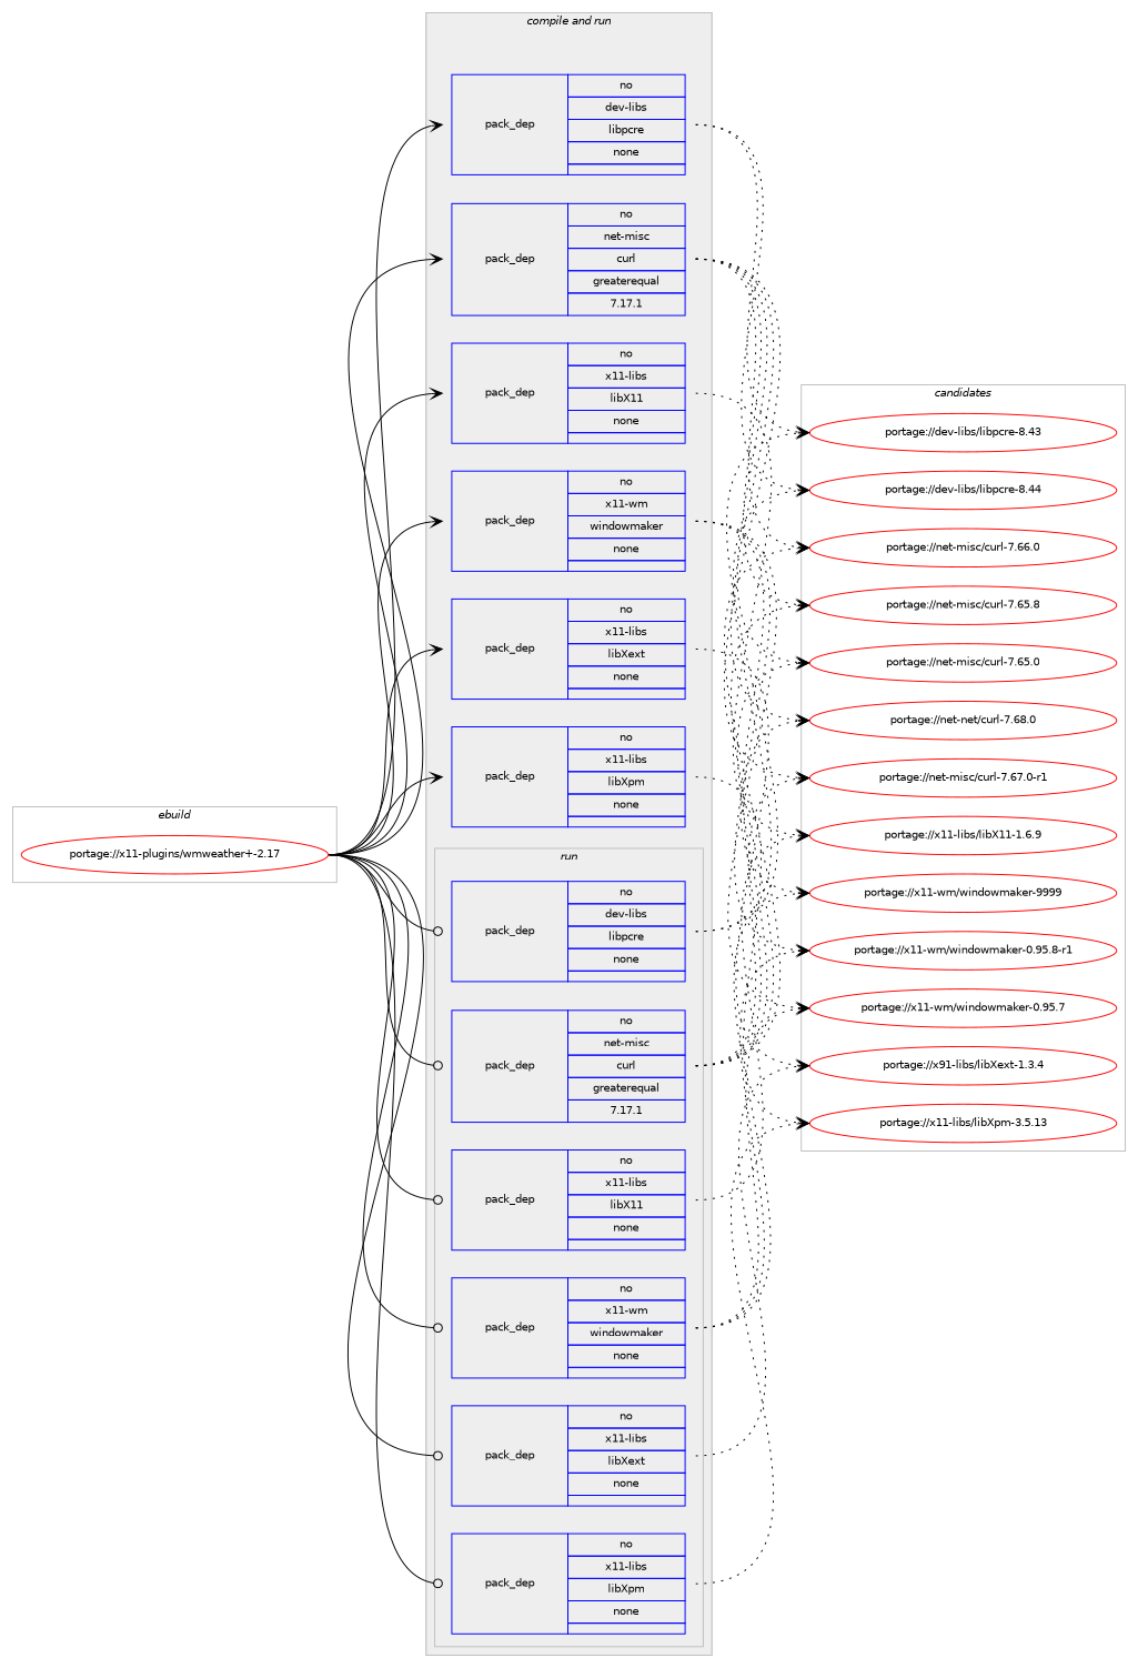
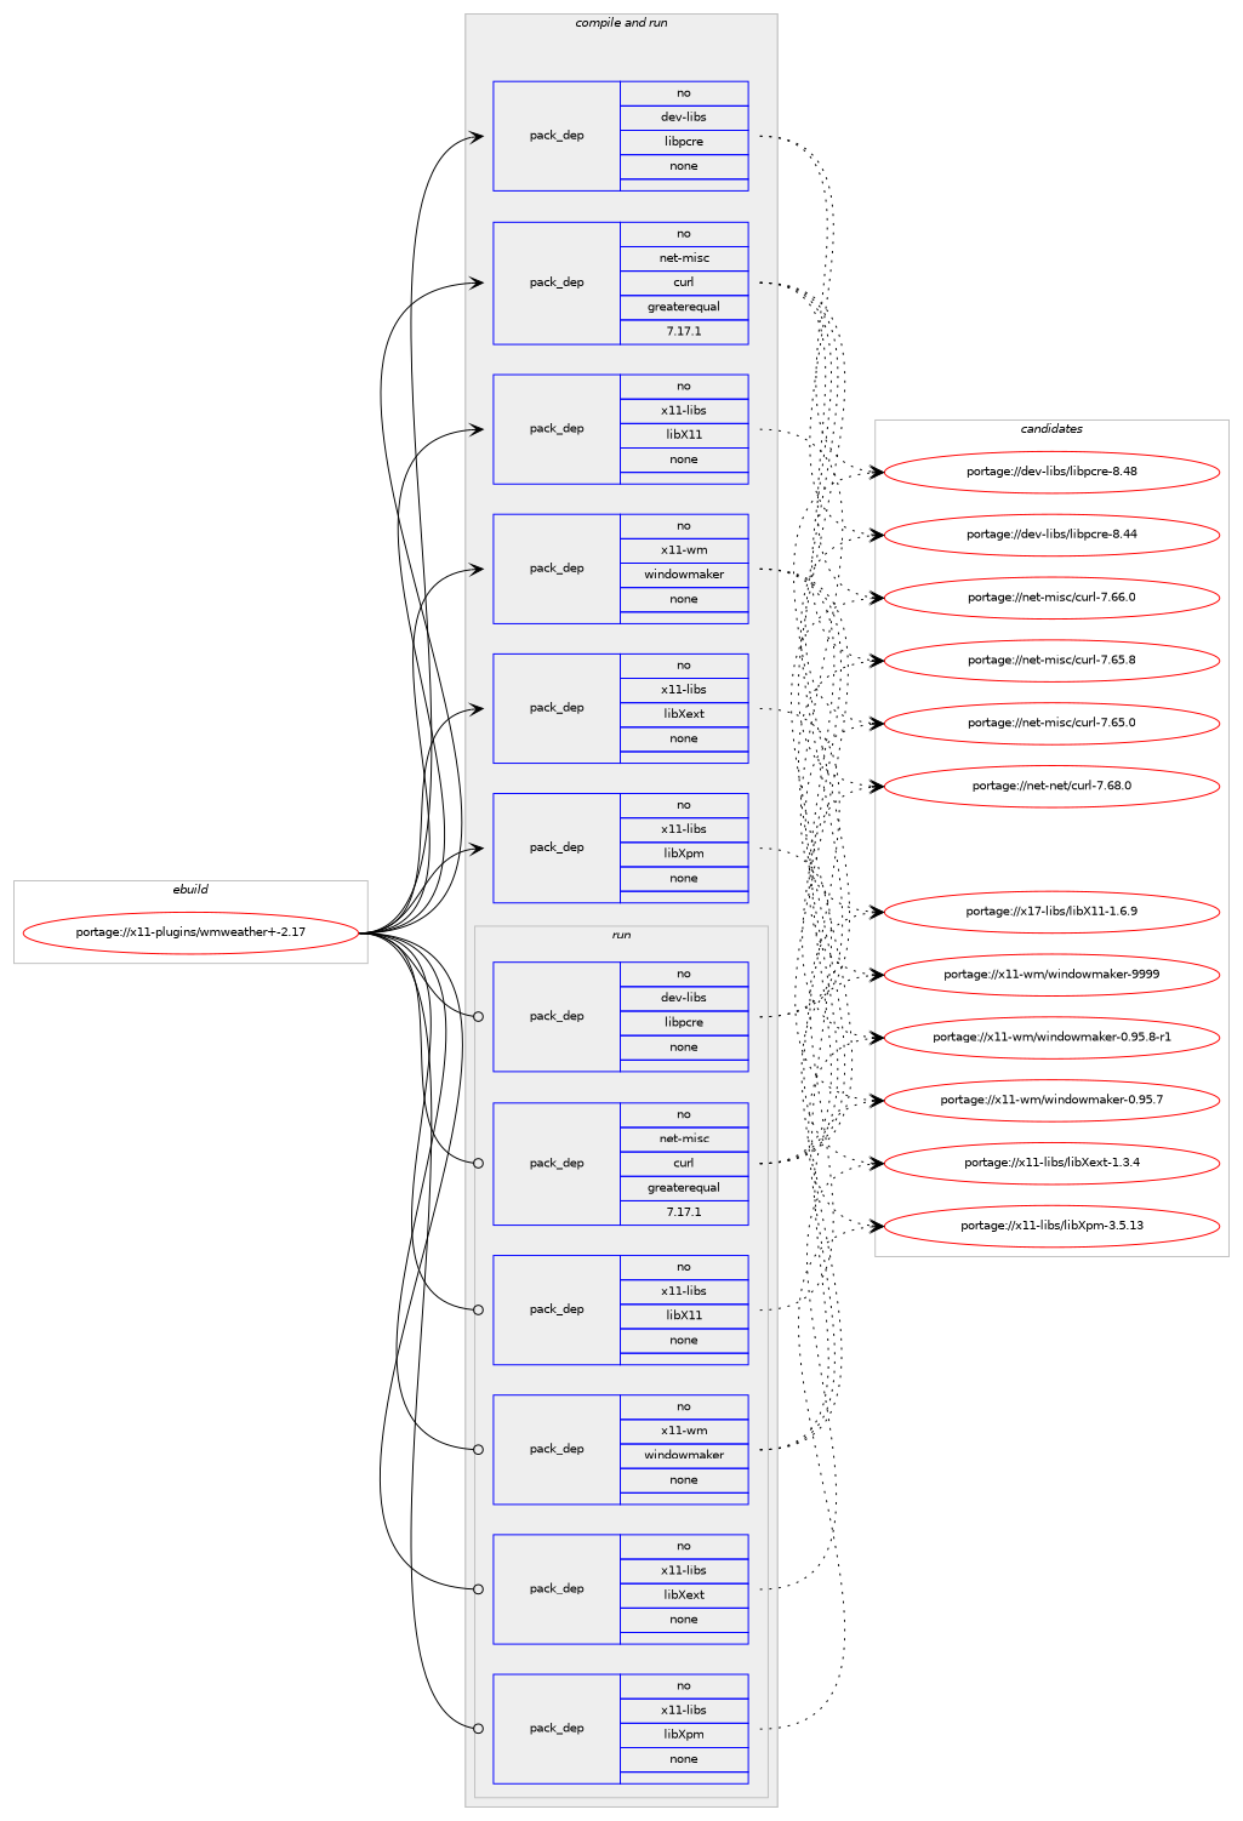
  digraph {
    compound=true
    concentrate=true
    fontname=Helvetica
    fontsize=10
    newrank=true
    rankdir=LR
    ranksep=1.5
    node [color=red fontname=Helvetica fontsize=10]
    edge [arrowhead=vee headport=w style=dotted tailport=e weight=100]
    n1 [label="portage://x11-plugins/wmweather+-2.17" width=4]
    n2 [color=blue label=<<TABLE BORDER="0" CELLBORDER="1" CELLSPACING="0" CELLPADDING="4" WIDTH="220"><TR><TD ROWSPAN="6" CELLPADDING="30">pack_dep</TD></TR><TR><TD WIDTH="110">no</TD></TR><TR><TD>dev-libs</TD></TR><TR><TD>libpcre</TD></TR><TR><TD>none</TD></TR><TR><TD></TD></TR></TABLE>> shape=none]
    n3 [color=blue label=<<TABLE BORDER="0" CELLBORDER="1" CELLSPACING="0" CELLPADDING="4" WIDTH="220"><TR><TD ROWSPAN="6" CELLPADDING="30">pack_dep</TD></TR><TR><TD WIDTH="110">no</TD></TR><TR><TD>net-misc</TD></TR><TR><TD>curl</TD></TR><TR><TD>greaterequal</TD></TR><TR><TD>7.17.1</TD></TR></TABLE>> shape=none]
    n4 [color=blue label=<<TABLE BORDER="0" CELLBORDER="1" CELLSPACING="0" CELLPADDING="4" WIDTH="220"><TR><TD ROWSPAN="6" CELLPADDING="30">pack_dep</TD></TR><TR><TD WIDTH="110">no</TD></TR><TR><TD>x11-libs</TD></TR><TR><TD>libX11</TD></TR><TR><TD>none</TD></TR><TR><TD></TD></TR></TABLE>> shape=none]
    n5 [color=blue label=<<TABLE BORDER="0" CELLBORDER="1" CELLSPACING="0" CELLPADDING="4" WIDTH="220"><TR><TD ROWSPAN="6" CELLPADDING="30">pack_dep</TD></TR><TR><TD WIDTH="110">no</TD></TR><TR><TD>x11-libs</TD></TR><TR><TD>libXext</TD></TR><TR><TD>none</TD></TR><TR><TD></TD></TR></TABLE>> shape=none]
    n6 [color=blue label=<<TABLE BORDER="0" CELLBORDER="1" CELLSPACING="0" CELLPADDING="4" WIDTH="220"><TR><TD ROWSPAN="6" CELLPADDING="30">pack_dep</TD></TR><TR><TD WIDTH="110">no</TD></TR><TR><TD>x11-libs</TD></TR><TR><TD>libXpm</TD></TR><TR><TD>none</TD></TR><TR><TD></TD></TR></TABLE>> shape=none]
    n7 [color=blue label=<<TABLE BORDER="0" CELLBORDER="1" CELLSPACING="0" CELLPADDING="4" WIDTH="220"><TR><TD ROWSPAN="6" CELLPADDING="30">pack_dep</TD></TR><TR><TD WIDTH="110">no</TD></TR><TR><TD>x11-wm</TD></TR><TR><TD>windowmaker</TD></TR><TR><TD>none</TD></TR><TR><TD></TD></TR></TABLE>> shape=none]
    n8 [color=blue label=<<TABLE BORDER="0" CELLBORDER="1" CELLSPACING="0" CELLPADDING="4" WIDTH="220"><TR><TD ROWSPAN="6" CELLPADDING="30">pack_dep</TD></TR><TR><TD WIDTH="110">no</TD></TR><TR><TD>x11-wm</TD></TR><TR><TD>windowmaker</TD></TR><TR><TD>none</TD></TR><TR><TD></TD></TR></TABLE>> shape=none]
    n9 [color=blue label=<<TABLE BORDER="0" CELLBORDER="1" CELLSPACING="0" CELLPADDING="4" WIDTH="220"><TR><TD ROWSPAN="6" CELLPADDING="30">pack_dep</TD></TR><TR><TD WIDTH="110">no</TD></TR><TR><TD>dev-libs</TD></TR><TR><TD>libpcre</TD></TR><TR><TD>none</TD></TR><TR><TD></TD></TR></TABLE>> shape=none]
    n10 [color=blue label=<<TABLE BORDER="0" CELLBORDER="1" CELLSPACING="0" CELLPADDING="4" WIDTH="220"><TR><TD ROWSPAN="6" CELLPADDING="30">pack_dep</TD></TR><TR><TD WIDTH="110">no</TD></TR><TR><TD>net-misc</TD></TR><TR><TD>curl</TD></TR><TR><TD>greaterequal</TD></TR><TR><TD>7.17.1</TD></TR></TABLE>> shape=none]
    n11 [color=blue label=<<TABLE BORDER="0" CELLBORDER="1" CELLSPACING="0" CELLPADDING="4" WIDTH="220"><TR><TD ROWSPAN="6" CELLPADDING="30">pack_dep</TD></TR><TR><TD WIDTH="110">no</TD></TR><TR><TD>x11-libs</TD></TR><TR><TD>libX11</TD></TR><TR><TD>none</TD></TR><TR><TD></TD></TR></TABLE>> shape=none]
    n12 [color=blue label=<<TABLE BORDER="0" CELLBORDER="1" CELLSPACING="0" CELLPADDING="4" WIDTH="220"><TR><TD ROWSPAN="6" CELLPADDING="30">pack_dep</TD></TR><TR><TD WIDTH="110">no</TD></TR><TR><TD>x11-libs</TD></TR><TR><TD>libXext</TD></TR><TR><TD>none</TD></TR><TR><TD></TD></TR></TABLE>> shape=none]
    n13 [color=blue label=<<TABLE BORDER="0" CELLBORDER="1" CELLSPACING="0" CELLPADDING="4" WIDTH="220"><TR><TD ROWSPAN="6" CELLPADDING="30">pack_dep</TD></TR><TR><TD WIDTH="110">no</TD></TR><TR><TD>x11-libs</TD></TR><TR><TD>libXpm</TD></TR><TR><TD>none</TD></TR><TR><TD></TD></TR></TABLE>> shape=none]
    n14 [label="portage://dev-libs/libpcre-8.44" width=4]
-   n15 [label="portage://dev-libs/libpcre-8.43" width=4]
+   n15 [label="portage://dev-libs/libpcre-8.48" width=4]
    n16 [label="portage://net-net/curl-7.68.0" width=4]
-   n17 [label="portage://net-misc/curl-7.67.0-r1" width=4]
    n18 [label="portage://net-misc/curl-7.66.0" width=4]
    n19 [label="portage://net-misc/curl-7.65.8" width=4]
    n20 [label="portage://net-misc/curl-7.65.0" width=4]
-   n21 [label="portage://x11-libs/libX11-1.6.9" width=4]
-   n22 [label="portage://x91-libs/libXext-1.3.4" width=4]
+   n21 [label="portage://x17-libs/libX11-1.6.9" width=4]
+   n22 [label="portage://x11-libs/libXext-1.3.4" width=4]
    n23 [label="portage://x11-libs/libXpm-3.5.13" width=4]
    n24 [label="portage://x11-wm/windowmaker-9999" width=4]
    n25 [label="portage://x11-wm/windowmaker-0.95.8-r1" width=4]
    n26 [label="portage://x11-wm/windowmaker-0.95.7" width=4]
    subgraph cluster_1 {
      color=gray
      label=<<i>ebuild</i>>
      rank=same
      n1
    }
    subgraph cluster_2 {
      color=gray
      label=<<i>dependencies</i>>
      subgraph cluster_3 {
        color=gray
        fillcolor="#eeeeee"
        label=<<i>compile</i>>
        style=filled
        subgraph sub_4 {
          color=gray
          fillcolor="#eeeeee"
          label=<<i>compile</i>>
          style=filled
          n2
        }
        subgraph sub_5 {
          color=gray
          fillcolor="#eeeeee"
          label=<<i>compile</i>>
          style=filled
          n3
        }
        subgraph sub_6 {
          color=gray
          fillcolor="#eeeeee"
          label=<<i>compile</i>>
          style=filled
          n4
        }
        subgraph sub_7 {
          color=gray
          fillcolor="#eeeeee"
          label=<<i>compile</i>>
          style=filled
          n5
        }
        subgraph sub_8 {
          color=gray
          fillcolor="#eeeeee"
          label=<<i>compile</i>>
          style=filled
          n6
        }
        subgraph sub_9 {
          color=gray
          fillcolor="#eeeeee"
          label=<<i>compile</i>>
          style=filled
          n7
        }
      }
      subgraph cluster_10 {
        color=gray
        fillcolor="#eeeeee"
        label=<<i>compile and run</i>>
        style=filled
      }
      subgraph cluster_11 {
        color=gray
        fillcolor="#eeeeee"
        label=<<i>run</i>>
        style=filled
        subgraph sub_12 {
          color=gray
          fillcolor="#eeeeee"
          label=<<i>run</i>>
          style=filled
          n8
        }
        subgraph sub_13 {
          color=gray
          fillcolor="#eeeeee"
          label=<<i>run</i>>
          style=filled
          n9
        }
        subgraph sub_14 {
          color=gray
          fillcolor="#eeeeee"
          label=<<i>run</i>>
          style=filled
          n10
        }
        subgraph sub_15 {
          color=gray
          fillcolor="#eeeeee"
          label=<<i>run</i>>
          style=filled
          n11
        }
        subgraph sub_16 {
          color=gray
          fillcolor="#eeeeee"
          label=<<i>run</i>>
          style=filled
          n12
        }
        subgraph sub_17 {
          color=gray
          fillcolor="#eeeeee"
          label=<<i>run</i>>
          style=filled
          n13
        }
      }
    }
    subgraph cluster_18 {
      color=gray
      label=<<i>candidates</i>>
      rank=same
      subgraph sub_19 {
        color=black
        label=<<i>candidates</i>>
        nodesep=1
        rank=same
        n14
        n15
      }
      subgraph sub_20 {
        color=black
        label=<<i>candidates</i>>
        nodesep=1
        rank=same
        n16
-       n17
        n18
        n19
        n20
      }
      subgraph sub_21 {
        color=black
        label=<<i>candidates</i>>
        nodesep=1
        rank=same
        n21
      }
      subgraph sub_22 {
        color=black
        label=<<i>candidates</i>>
        nodesep=1
        rank=same
        n22
      }
      subgraph sub_23 {
        color=black
        label=<<i>candidates</i>>
        nodesep=1
        rank=same
        n23
      }
      subgraph sub_24 {
        color=black
        label=<<i>candidates</i>>
        nodesep=1
        rank=same
        n24
        n25
        n26
      }
      subgraph sub_25 {
        color=black
        label=<<i>candidates</i>>
        nodesep=1
        rank=same
        n14
        n15
      }
      subgraph sub_26 {
        color=black
        label=<<i>candidates</i>>
        nodesep=1
        rank=same
        n16
-       n17
        n18
        n19
        n20
      }
      subgraph sub_27 {
        color=black
        label=<<i>candidates</i>>
        nodesep=1
        rank=same
        n21
      }
      subgraph sub_28 {
        color=black
        label=<<i>candidates</i>>
        nodesep=1
        rank=same
        n22
      }
      subgraph sub_29 {
        color=black
        label=<<i>candidates</i>>
        nodesep=1
        rank=same
        n23
      }
      subgraph sub_30 {
        color=black
        label=<<i>candidates</i>>
        nodesep=1
        rank=same
        n24
        n25
        n26
      }
    }
    n1 -> n2 [style=solid weight=20]
    n1 -> n3 [style=solid weight=20]
    n1 -> n4 [style=solid weight=20]
    n1 -> n5 [style=solid weight=20]
    n1 -> n6 [style=solid weight=20]
    n1 -> n7 [style=solid weight=20]
    n1 -> n8 [arrowhead=odot style=solid weight=20]
    n1 -> n9 [arrowhead=odot style=solid weight=20]
    n1 -> n10 [arrowhead=odot style=solid weight=20]
    n1 -> n11 [arrowhead=odot style=solid weight=20]
    n1 -> n12 [arrowhead=odot style=solid weight=20]
    n1 -> n13 [arrowhead=odot style=solid weight=20]
    n2 -> n14
    n2 -> n15
    n3 -> n16
-   n3 -> n17
    n3 -> n18
    n3 -> n19
    n3 -> n20
    n4 -> n21
    n5 -> n22
    n6 -> n23
    n7 -> n24
    n7 -> n25
    n7 -> n26
    n8 -> n24
    n8 -> n25
    n8 -> n26
    n9 -> n14
    n9 -> n15
    n10 -> n16
-   n10 -> n17
    n10 -> n18
    n10 -> n19
    n10 -> n20
    n11 -> n21
    n12 -> n22
    n13 -> n23
  }
